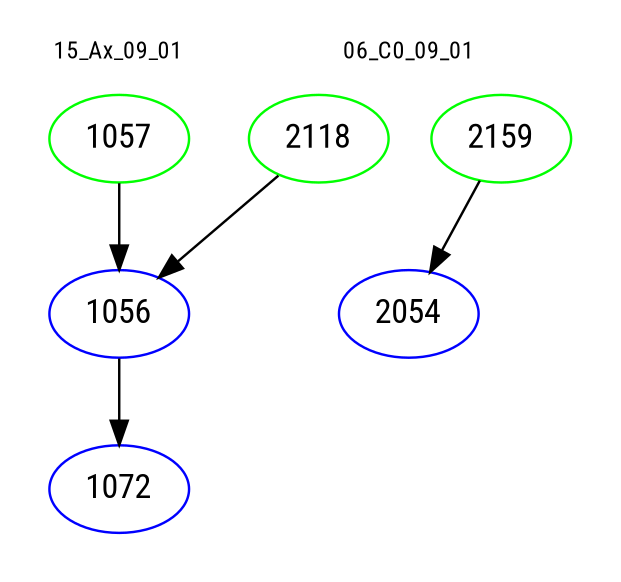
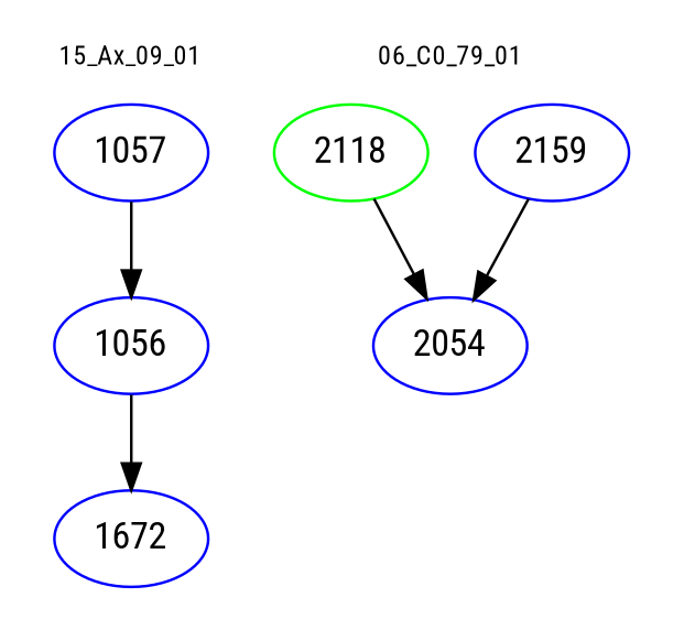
  digraph {
    fontname="Roboto Condensed"
    node [color=blue fontname="Roboto Condensed"]
    edge [color=black fontname="Roboto Condensed"]
-   n1 [color=green label=1057]
+   n1 [label=1057]
    n2 [label=1056]
-   n3 [label=1072]
+   n3 [label=1672]
    n4 [color=green label=2118]
    n5 [label=2054]
-   n6 [color=green label=2159]
+   n6 [label=2159]
    subgraph cluster_1 {
      color=white
      fontsize=10
      label="15_Ax_09_01"
      n1
      n2
      n3
    }
    subgraph cluster_2 {
      color=white
      fontsize=10
-     label="06_C0_09_01"
+     label="06_C0_79_01"
      n4
      n5
      n6
    }
    n1 -> n2
    n2 -> n3
-   n4 -> n2
+   n4 -> n5
    n6 -> n5
  }
